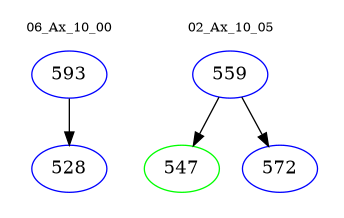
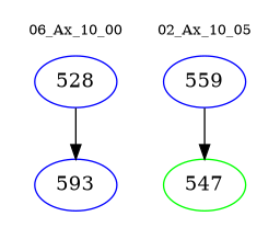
  digraph {
    node [color=blue]
    edge [color=black]
    n1 [label=528]
    n2 [label=593]
    n3 [label=559]
    n4 [color=green label=547]
-   n5 [label=572]
    subgraph cluster_1 {
      color=white
      fontsize=10
      label="06_Ax_10_00"
      n1
      n2
    }
    subgraph cluster_2 {
      color=white
      fontsize=10
      label="02_Ax_10_05"
      n3
      n4
-     n5
    }
-   n2 -> n1
+   n1 -> n2
    n3 -> n4
-   n3 -> n5
  }
